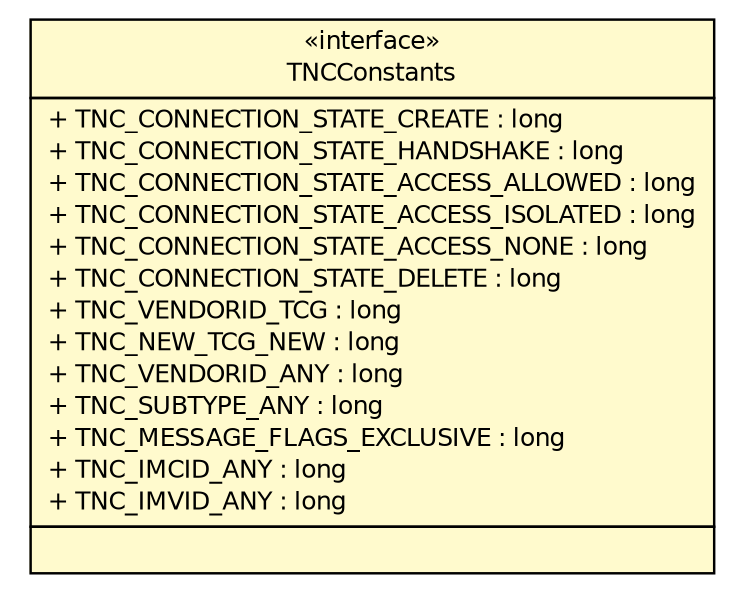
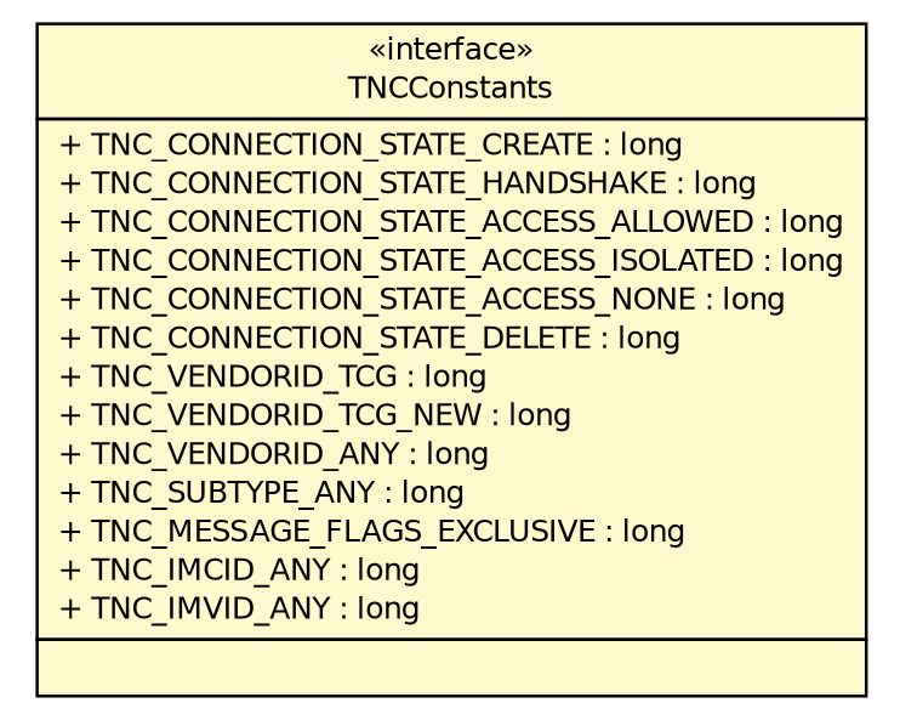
  digraph {
    nodesep=0.25
    ranksep=0.5
-   n1 [fontcolor=black fontname=Helvetica fontsize=10.0 label=<<table title="org.trustedcomputinggroup.tnc.ifimc.TNCConstants" border="0" cellborder="1" cellspacing="0" cellpadding="2" port="p" bgcolor="lemonChiffon" href="./TNCConstants.html"> 		<tr><td><table border="0" cellspacing="0" cellpadding="1"> <tr><td align="center" balign="center"> &#171;interface&#187; </td></tr> <tr><td align="center" balign="center"> TNCConstants </td></tr> 		</table></td></tr> 		<tr><td><table border="0" cellspacing="0" cellpadding="1"> <tr><td align="left" balign="left"> + TNC_CONNECTION_STATE_CREATE : long </td></tr> <tr><td align="left" balign="left"> + TNC_CONNECTION_STATE_HANDSHAKE : long </td></tr> <tr><td align="left" balign="left"> + TNC_CONNECTION_STATE_ACCESS_ALLOWED : long </td></tr> <tr><td align="left" balign="left"> + TNC_CONNECTION_STATE_ACCESS_ISOLATED : long </td></tr> <tr><td align="left" balign="left"> + TNC_CONNECTION_STATE_ACCESS_NONE : long </td></tr> <tr><td align="left" balign="left"> + TNC_CONNECTION_STATE_DELETE : long </td></tr> <tr><td align="left" balign="left"> + TNC_VENDORID_TCG : long </td></tr> <tr><td align="left" balign="left"> + TNC_NEW_TCG_NEW : long </td></tr> <tr><td align="left" balign="left"> + TNC_VENDORID_ANY : long </td></tr> <tr><td align="left" balign="left"> + TNC_SUBTYPE_ANY : long </td></tr> <tr><td align="left" balign="left"> + TNC_MESSAGE_FLAGS_EXCLUSIVE : long </td></tr> <tr><td align="left" balign="left"> + TNC_IMCID_ANY : long </td></tr> <tr><td align="left" balign="left"> + TNC_IMVID_ANY : long </td></tr> 		</table></td></tr> 		<tr><td><table border="0" cellspacing="0" cellpadding="1"> <tr><td align="left" balign="left">  </td></tr> 		</table></td></tr> 		</table>> shape=plaintext]
+   n1 [fontcolor=black fontname=Helvetica fontsize=10.0 label=<<table title="org.trustedcomputinggroup.tnc.ifimc.TNCConstants" border="0" cellborder="1" cellspacing="0" cellpadding="2" port="p" bgcolor="lemonChiffon" href="./TNCConstants.html"> 		<tr><td><table border="0" cellspacing="0" cellpadding="1"> <tr><td align="center" balign="center"> &#171;interface&#187; </td></tr> <tr><td align="center" balign="center"> TNCConstants </td></tr> 		</table></td></tr> 		<tr><td><table border="0" cellspacing="0" cellpadding="1"> <tr><td align="left" balign="left"> + TNC_CONNECTION_STATE_CREATE : long </td></tr> <tr><td align="left" balign="left"> + TNC_CONNECTION_STATE_HANDSHAKE : long </td></tr> <tr><td align="left" balign="left"> + TNC_CONNECTION_STATE_ACCESS_ALLOWED : long </td></tr> <tr><td align="left" balign="left"> + TNC_CONNECTION_STATE_ACCESS_ISOLATED : long </td></tr> <tr><td align="left" balign="left"> + TNC_CONNECTION_STATE_ACCESS_NONE : long </td></tr> <tr><td align="left" balign="left"> + TNC_CONNECTION_STATE_DELETE : long </td></tr> <tr><td align="left" balign="left"> + TNC_VENDORID_TCG : long </td></tr> <tr><td align="left" balign="left"> + TNC_VENDORID_TCG_NEW : long </td></tr> <tr><td align="left" balign="left"> + TNC_VENDORID_ANY : long </td></tr> <tr><td align="left" balign="left"> + TNC_SUBTYPE_ANY : long </td></tr> <tr><td align="left" balign="left"> + TNC_MESSAGE_FLAGS_EXCLUSIVE : long </td></tr> <tr><td align="left" balign="left"> + TNC_IMCID_ANY : long </td></tr> <tr><td align="left" balign="left"> + TNC_IMVID_ANY : long </td></tr> 		</table></td></tr> 		<tr><td><table border="0" cellspacing="0" cellpadding="1"> <tr><td align="left" balign="left">  </td></tr> 		</table></td></tr> 		</table>> shape=plaintext]
  }
